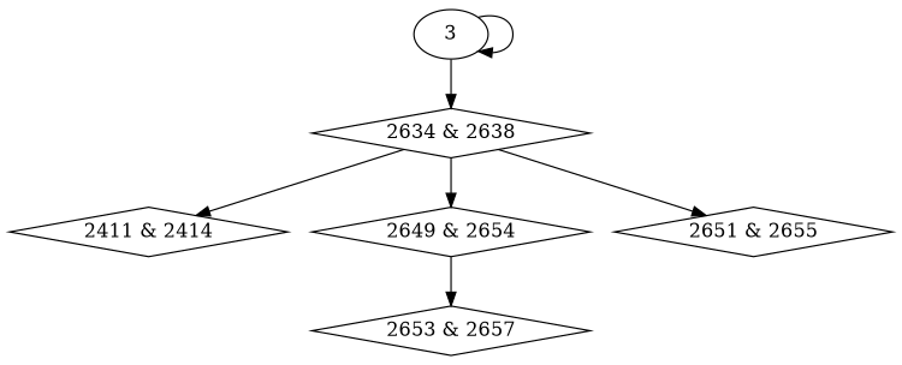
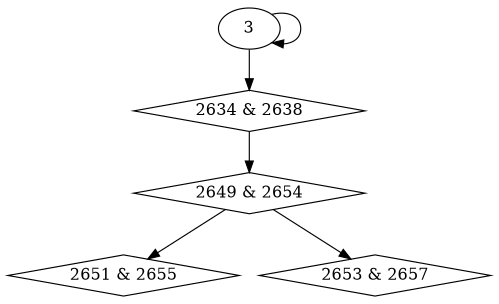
  digraph {
    node [shape=diamond]
-   n1 [label="2411 & 2414"]
    n2 [label="2634 & 2638"]
    n3 [label="2649 & 2654"]
    n4 [label="2651 & 2655"]
    n5 [label="2653 & 2657"]
    n6 [label=3 shape=""]
-   n2 -> n1
    n2 -> n3
-   n2 -> n4
+   n3 -> n4
    n3 -> n5
    n6 -> n2
    n6 -> n6
  }
